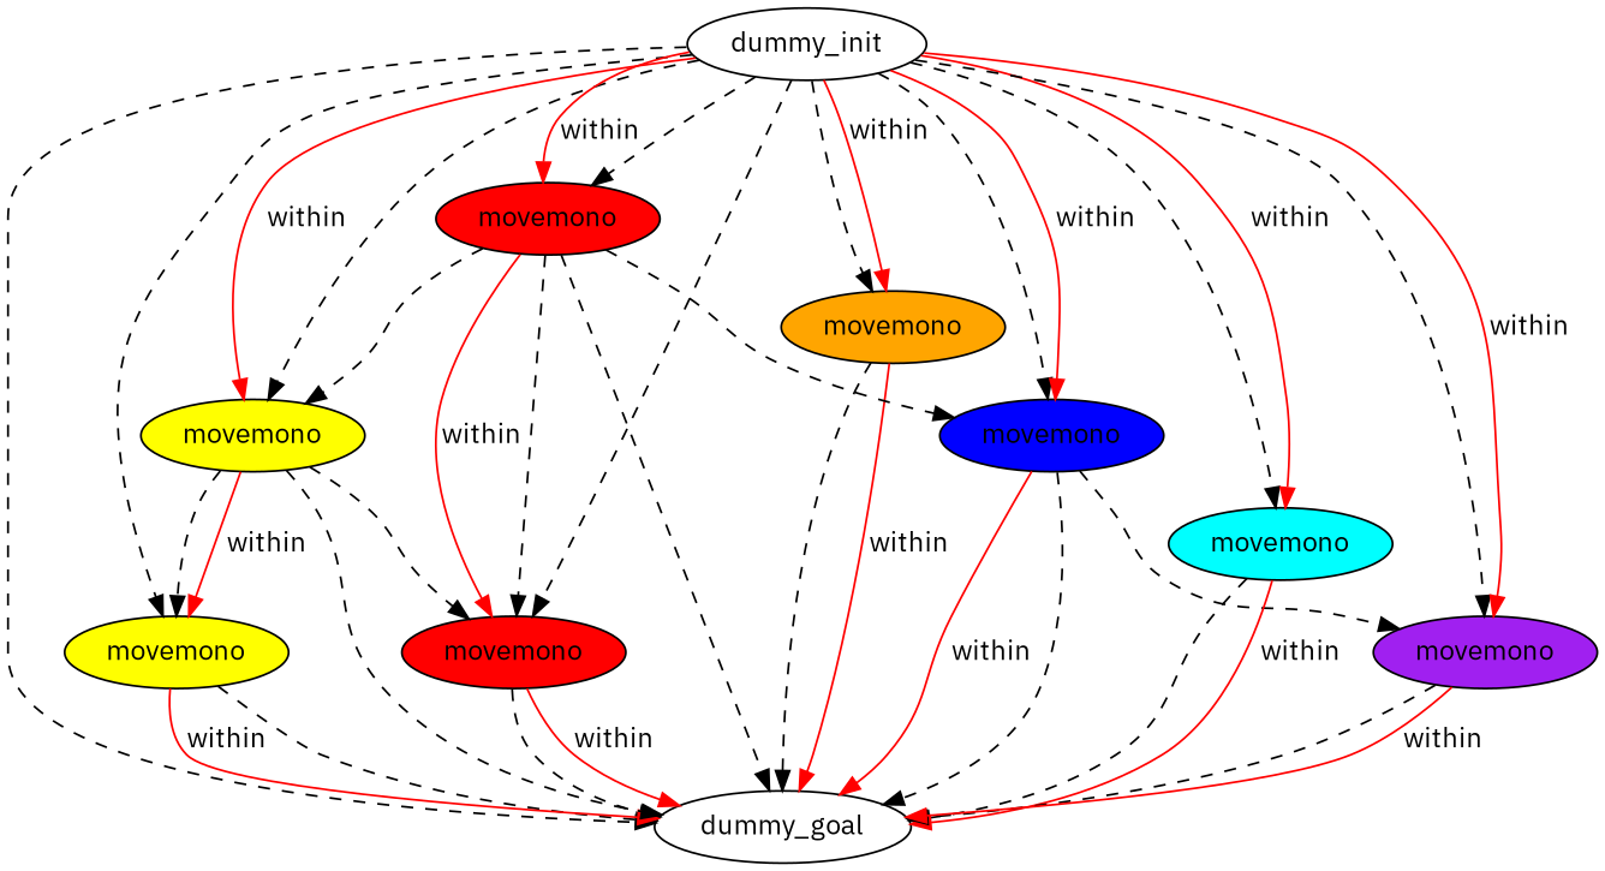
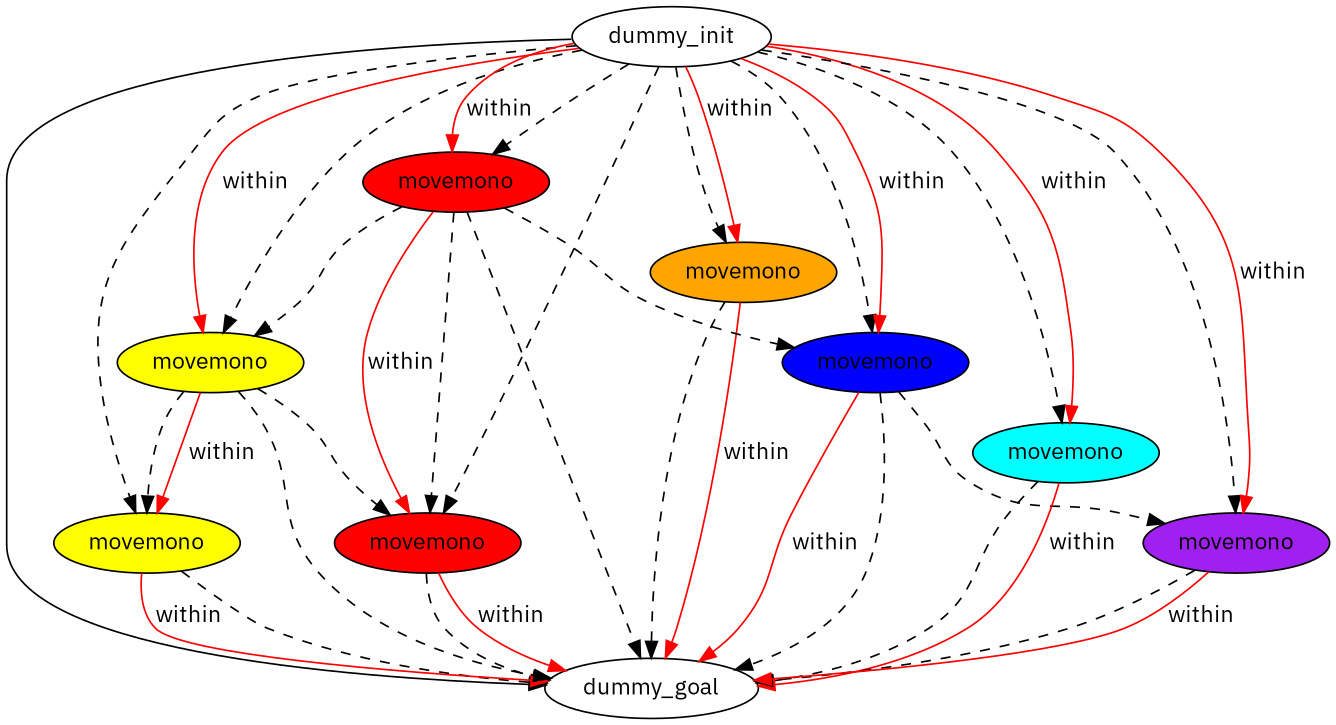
  digraph {
    fontname="IBM Plex Sans"
    node [fillcolor=white style=filled fontname="IBM Plex Sans"]
    edge [color=black style=dashed fontname="IBM Plex Sans"]
    n1 [label=dummy_init]
    n2 [label=dummy_goal]
    n3 [fillcolor=red label=movemono]
    n4 [fillcolor=orange label=movemono]
    n5 [fillcolor=yellow label=movemono]
    n6 [fillcolor=yellow label=movemono]
    n7 [fillcolor=blue label=movemono]
    n8 [fillcolor=cyan label=movemono]
    n9 [fillcolor=purple label=movemono]
    n10 [fillcolor=red label=movemono]
-   n1 -> n2
+   n1 -> n2 [style=solid]
    n1 -> n3
    n1 -> n4
    n1 -> n4 [color=red label=within style=""]
    n1 -> n5
    n1 -> n6
    n1 -> n6 [color=red label=within style=""]
    n1 -> n7
    n1 -> n7 [color=red label=within style=""]
    n1 -> n8
    n1 -> n8 [color=red label=within style=""]
    n1 -> n9
    n1 -> n9 [color=red label=within style=""]
    n1 -> n10
    n1 -> n10 [color=red label=within style=""]
    n3 -> n2
    n3 -> n2 [color=red label=within style=""]
    n4 -> n2
    n4 -> n2 [color=red label=within style=""]
    n5 -> n2
    n5 -> n2 [color=red label=within style=""]
    n6 -> n2
    n6 -> n3
    n6 -> n5
    n6 -> n5 [color=red label=within style=""]
    n7 -> n2
    n7 -> n2 [color=red label=within style=""]
    n7 -> n9
    n8 -> n2
    n8 -> n2 [color=red label=within style=""]
    n9 -> n2
    n9 -> n2 [color=red label=within style=""]
    n10 -> n2
    n10 -> n3
    n10 -> n3 [color=red label=within style=""]
    n10 -> n6
    n10 -> n7
  }
